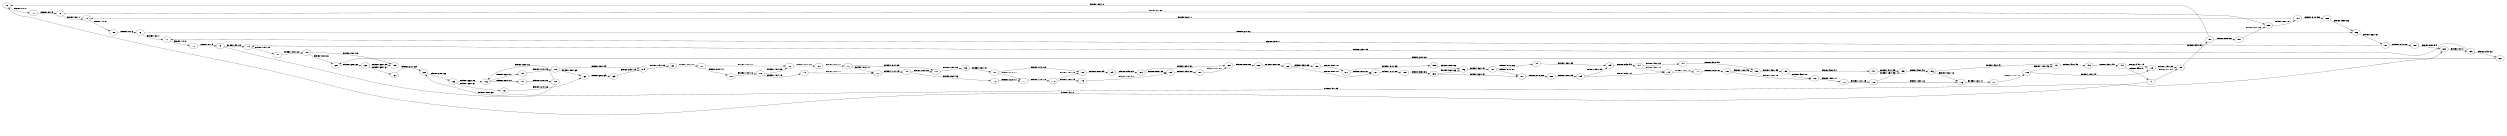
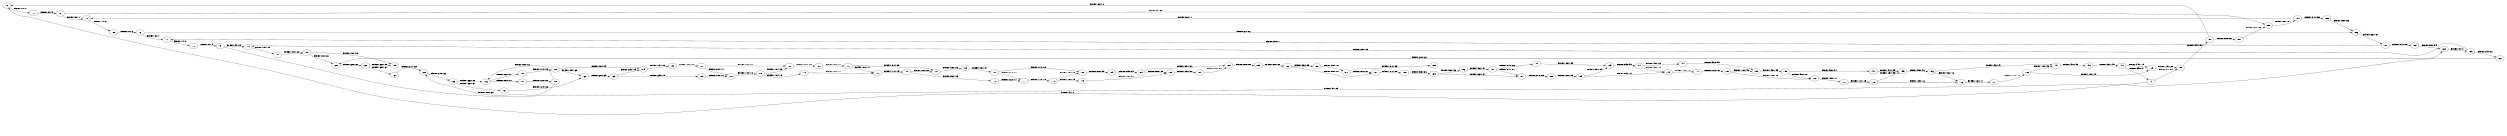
  digraph {
    fontname="DejaVu Sans Mono"
    rankdir=LR
    node [fontname="DejaVu Sans Mono" player=0]
    edge [discount=0.710 fontname="DejaVu Sans Mono" weight=-7.00]
    v1 [player=1]
    v0
    v50
    v2
    v51
    v3
    v4 [player=1]
    v53
    v5
    v54
    v6
    v7 [player=1]
    v56
    v8
    v57
    v9
    v10 [player=1]
    v59
    v11
    v60
    v12
    v13 [player=1]
    v62
    v63
    v14
    v15
    v16 [player=1]
    v65
    v17
    v66
    v18
    v19 [player=1]
    v68
    v20
    v69
    v21
    v22 [player=1]
    v71
    v23
    v72
    v24
    v25 [player=1]
    v74
    v26
    v75
    v27
    v28 [player=1]
    v77
    v29
    v78
    v30
    v31 [player=1]
    v80
    v32
    v81
    v33
    v34 [player=1]
    v83
    v35
    v84
    v36
    v37 [player=1]
    v86
    v38
    v87
    v39
    v40 [player=1]
    v89
    v41
    v90
    v42
    v43 [player=1]
    v92
    v44
    v93
    v45
    v46 [player=1]
    v95
    v47
    v96
    v48
    v49 [player=1]
    v97 [player=1]
    v98
    v99
    v52 [player=1]
    v55 [player=1]
    v58 [player=1]
    v61 [player=1]
    v64 [player=1]
    v67 [player=1]
+   v70 [player=1]
    v73 [player=1]
    v76 [player=1]
    v79 [player=1]
    v85 [player=1]
    v88 [player=1]
    v91 [player=1]
    v94 [player=1]
    v1 -> v2 [label=edge_v1_v2 weight=-4.50]
    v0 -> v1 [label=edge_v0_v1]
    v0 -> v50 [label=edge_v0_v50 weight=-8.31]
    v50 -> v51 [label=edge_v50_v51 weight=-2.00]
    v2 -> v3 [label=edge_v2_v3 weight=-2.00]
    v51 -> v1 [label=edge_v51_v1 weight=2.36]
    v51 -> v52 [label=edge_v51_v52 weight=0.50]
    v3 -> v4 [label=edge_v3_v4 weight=0.50]
    v3 -> v53 [label=edge_v3_v53 weight=-3.15]
    v4 -> v5 [label=edge_v4_v5 weight=3.00]
    v53 -> v54 [label=edge_v53_v54 weight=5.50]
    v5 -> v6 [label=edge_v4_v6 weight=5.50]
    v54 -> v4 [label=edge_v54_v4 weight=7.99]
    v54 -> v55 [label=edge_v54_v55 weight=8.00]
    v6 -> v7 [label=edge_v6_v7 weight=8.00]
    v6 -> v56 [label=edge_v6_v56 weight=6.14]
    v7 -> v8 [label=edge_v7_v8 weight=-9.50]
    v56 -> v57 [label=edge_v56_v57]
    v8 -> v9 [label=edge_v8_v9]
    v57 -> v7 [label=edge_v57_v7 weight=-2.14]
    v57 -> v58 [label=edge_v57_v58 weight=-4.50]
    v9 -> v10 [label=edge_v9_v10 weight=-4.50]
    v9 -> v59 [label=edge_v9_v59 weight=-3.10]
    v10 -> v11 [label=edge_v10_v11 weight=-2.00]
    v59 -> v60 [label=edge_v0_v1 weight=0.50]
    v11 -> v12 [label=edge_v11_v12 weight=0.50]
    v60 -> v10 [label=edge_v60_v10 weight=0.68]
    v60 -> v61 [label=edge_v60_v61 weight=3.00]
    v12 -> v13 [label=edge_v12_v13 weight=3.00]
    v12 -> v62 [label=edge_v12_v62 weight=-0.94]
    v62 -> v63 [label=edge_v62_v63 weight=8.00]
    v63 -> v13 [label=edge_v63_v13 weight=-12.76]
    v63 -> v64 [label=edge_v63_v64 weight=-9.50]
    v14 -> v15 [label=edge_v14_v15 weight=8.00]
    v15 -> v16 [label=edge_v15_v16 weight=-9.50]
    v15 -> v65 [label=edge_v15_v65 weight=-6.62]
    v16 -> v14 [label=edge_v13_v14 weight=5.50]
    v16 -> v17 [label=edge_v16_v17]
    v65 -> v66 [label=edge_v65_v66 weight=-4.50]
    v17 -> v18 [label=edge_v17_v18 weight=-4.50]
    v66 -> v16 [label=edge_v66_v16 weight=0.38]
    v66 -> v67 [label=edge_v66_v67 weight=-2.00]
    v18 -> v19 [label=edge_v18_v19 weight=-2.00]
    v18 -> v68 [label=edge_v18_v68 weight=-5.76]
    v19 -> v20 [label=edge_v19_v20 weight=0.50]
    v68 -> v69 [label=edge_v68_v69 weight=3.00]
    v20 -> v21 [label=edge_v20_v21 weight=3.00]
    v69 -> v19 [label=edge_v69_v19 weight=1.98]
+   v69 -> v70 [label=edge_v69_v70 weight=5.50]
    v21 -> v22 [label=edge_v21_v22 weight=5.50]
    v21 -> v71 [label=edge_v21_v71 weight=3.18]
    v22 -> v23 [label=edge_v22_v23 weight=8.00]
    v71 -> v72 [label=edge_v71_v72 weight=-9.50]
    v23 -> v24 [label=edge_v23_v24 weight=-9.50]
    v72 -> v22 [label=edge_v72_v22 weight=-9.59]
    v72 -> v73 [label=edge_v72_v73]
    v24 -> v25 [label=edge_v24_v25]
    v24 -> v74 [label=edge_v24_v74 weight=-5.78]
-   v25 -> v26 [label=edge_v29_v30 weight=-4.50]
+   v25 -> v26 [label=edge_v25_v26 weight=-4.50]
    v74 -> v75 [label=edge_v74_v75 weight=-2.00]
    v26 -> v27 [label=edge_v26_v27 weight=-2.00]
    v75 -> v25 [label=edge_v75_v25 weight=1.05]
    v75 -> v76 [label=edge_v36_v86 weight=0.50]
    v27 -> v28 [label=edge_v27_v28 weight=0.50]
    v27 -> v77 [label=edge_v27_v77 weight=3.22]
    v28 -> v29 [label=edge_v28_v29 weight=3.00]
    v77 -> v78 [label=edge_v77_v78 weight=5.50]
    v29 -> v30 [label=edge_v29_v30 weight=5.50]
    v78 -> v28 [label=edge_v78_v28 weight=5.65]
    v78 -> v79 [label=edge_v78_v79 weight=8.00]
    v30 -> v31 [label=edge_v30_v31 weight=8.00]
    v30 -> v80 [label=edge_v30_v80 weight=9.58]
    v31 -> v32 [label=edge_v31_v32 weight=-9.50]
    v80 -> v81 [label=edge_v80_v81]
    v32 -> v33 [label=edge_v32_v33]
    v81 -> v31 [label=edge_v81_v31 weight=-5.31]
    v33 -> v34 [label=edge_v33_v34 weight=-4.50]
    v33 -> v83 [label=edge_v33_v83 weight=-5.93]
    v34 -> v35 [label=edge_v34_v35 weight=-2.00]
    v83 -> v84 [label=edge_v83_v84 weight=0.50]
    v35 -> v36 [label=edge_v35_v36 weight=0.50]
    v84 -> v34 [label=edge_v84_v34 weight=5.92]
    v84 -> v85 [label=edge_v84_v85 weight=3.00]
    v36 -> v37 [label=edge_v36_v37 weight=3.00]
    v36 -> v86 [label=edge_v36_v86 weight=6.96]
    v37 -> v38 [label=edge_v37_v38 weight=5.50]
    v86 -> v87 [label=edge_v86_v87 weight=8.00]
    v38 -> v39 [label=edge_v38_v39 weight=8.00]
    v87 -> v37 [label=edge_v87_v37 weight=-6.85]
    v87 -> v88 [label=edge_v87_v88 weight=-9.50]
    v39 -> v40 [label=edge_v39_v40 weight=-9.50]
    v39 -> v89 [label=edge_v39_v89 weight=-10.61]
    v40 -> v41 [label=edge_v40_v41]
    v89 -> v90 [label=edge_v89_v90 weight=-4.50]
    v41 -> v42 [label=edge_v41_v42 weight=-4.50]
    v90 -> v40 [label=edge_v90_v40 weight=0.39]
    v90 -> v91 [label=edge_v90_v91 weight=-2.00]
    v42 -> v43 [label=edge_v42_v43 weight=-2.00]
    v42 -> v92 [label=edge_v42_v92 weight=1.81]
    v43 -> v44 [label=edge_v43_v44 weight=0.50]
    v92 -> v93 [label=edge_v92_v93 weight=3.00]
    v44 -> v45 [label=edge_v44_v45 weight=3.00]
    v93 -> v43 [label=edge_v93_v43 weight=5.92]
    v93 -> v94 [label=edge_v93_v94 weight=5.50]
    v45 -> v46 [label=edge_v45_v46 weight=5.50]
    v45 -> v95 [label=edge_v45_v95 weight=4.31]
    v46 -> v47 [label=edge_v46_v47 weight=8.00]
    v95 -> v96 [label=edge_v95_v96 weight=-9.50]
    v47 -> v48 [label=edge_v47_v48 weight=-9.50]
    v96 -> v46 [label=edge_v96_v46 weight=-9.39]
    v96 -> v97 [label=edge_v96_v97]
    v48 -> v49 [label=edge_v48_v49]
    v48 -> v97 [label=edge_v48_v98 weight=-8.63]
    v49 -> v50 [label=edge_v49_v50 weight=-4.50]
    v97 -> v98 [label=edge_v97_v98 weight=-4.50]
    v98 -> v99 [label=edge_v98_v99 weight=-2.00]
    v99 -> v0 [label=edge_v99_v0 weight=0.50]
    v99 -> v49 [label=edge_v99_v49 weight=-3.04]
    v52 -> v53 [label=edge_v52_v53 weight=3.00]
    v55 -> v56 [label=edge_v55_v56 weight=-9.50]
    v58 -> v59 [label=edge_v58_v59 weight=-2.00]
    v61 -> v62 [label=edge_v61_v62 weight=5.50]
    v64 -> v65 [label=edge_v64_v65]
    v67 -> v68 [label=edge_v67_v68 weight=0.50]
+   v70 -> v71 [label=edge_v70_v71 weight=8.00]
    v73 -> v74 [label=edge_v73_v74 weight=-4.50]
    v76 -> v77 [label=edge_v76_v77 weight=3.00]
    v79 -> v80 [label=edge_v79_v80 weight=-9.50]
-   v85 -> v86 [label=edge_v85_v86 weight=5.50]
    v88 -> v89 [label=edge_v88_v89]
    v91 -> v92 [label=edge_v91_v92 weight=0.50]
    v94 -> v95 [label=edge_v94_v95 weight=8.00]
  }
